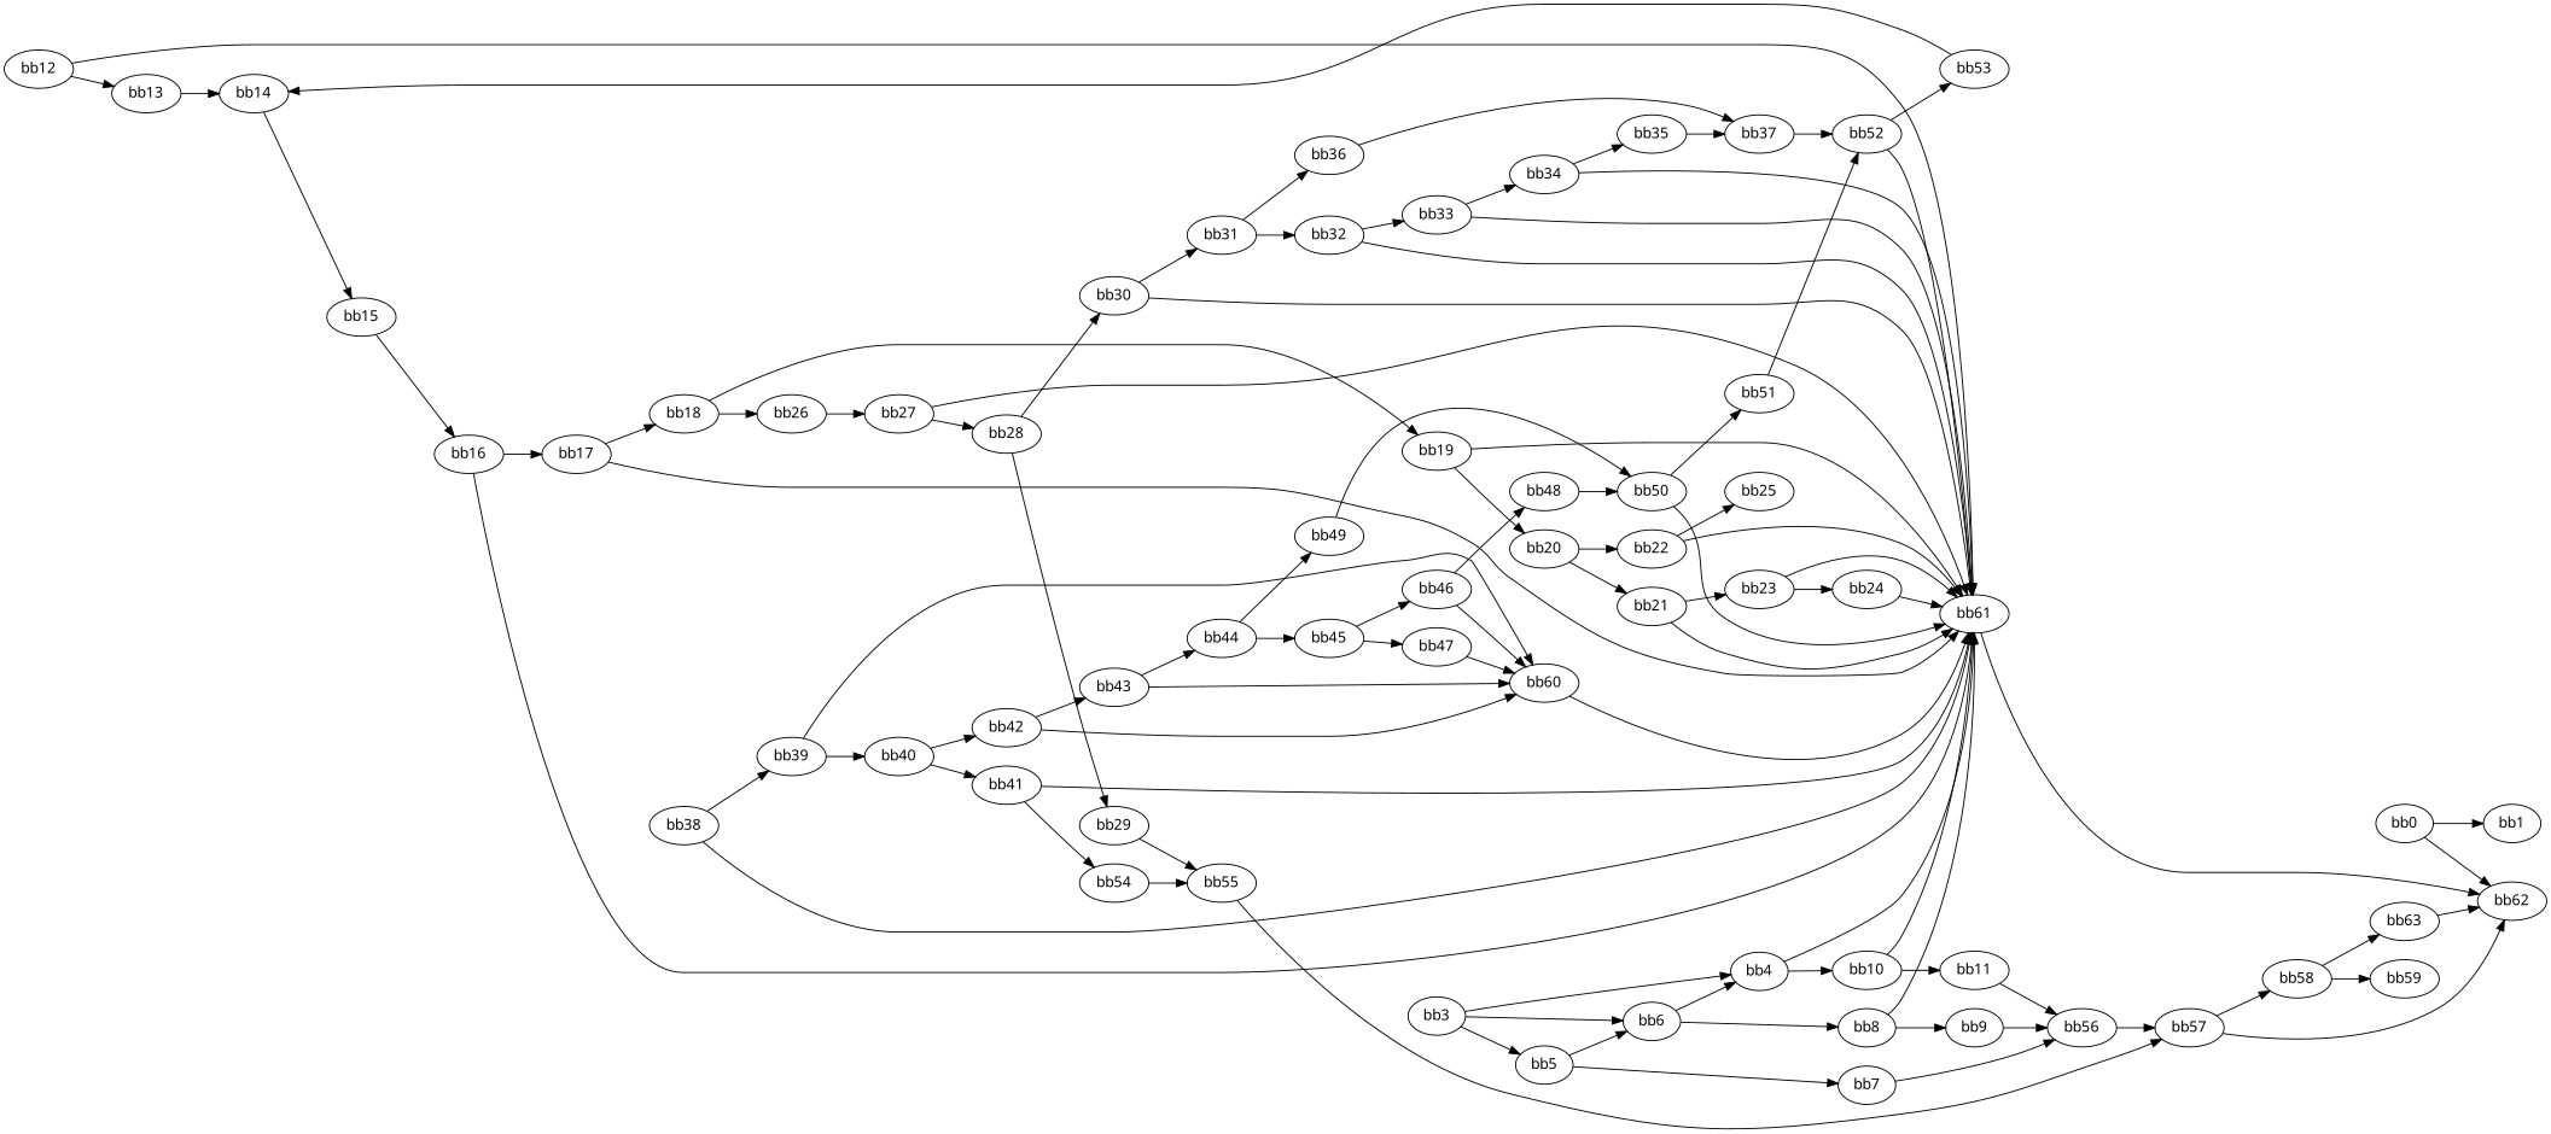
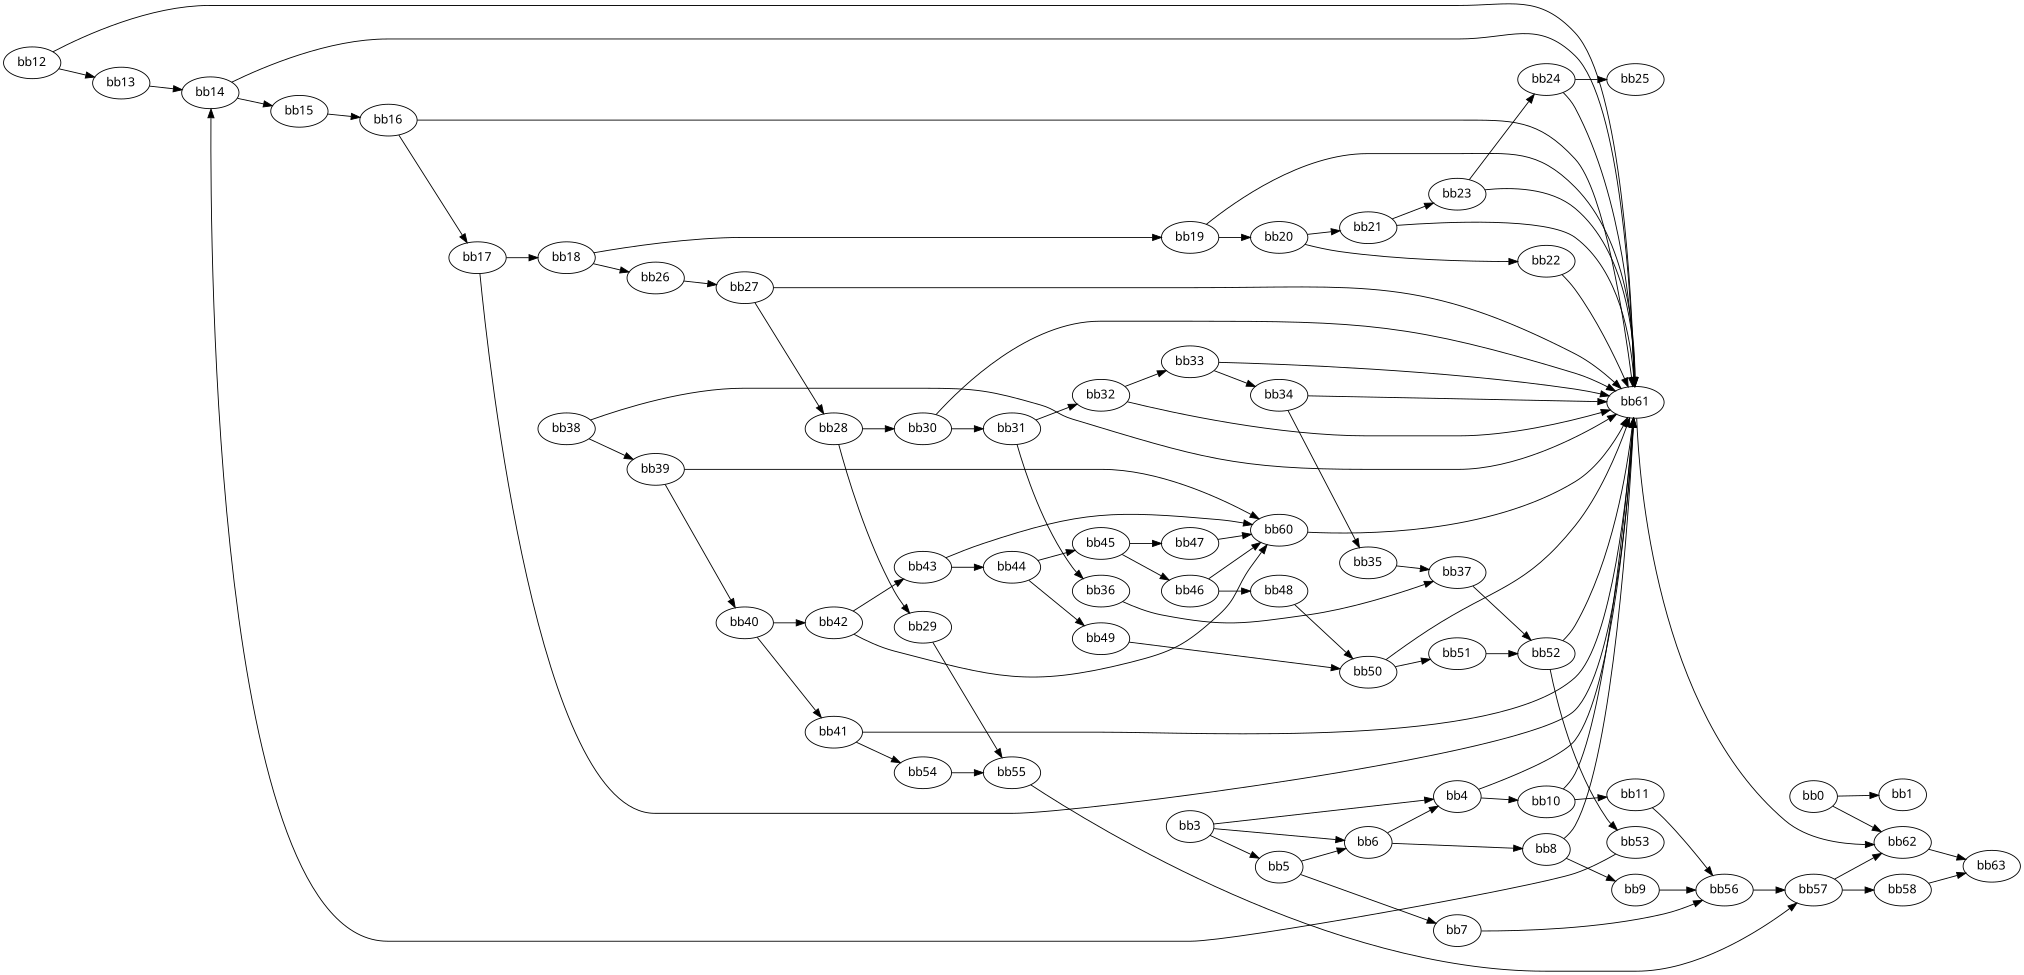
  digraph {
    fontname="Noto Sans"
    rankdir=LR
    node [fontname="Noto Sans"]
    edge [fontname="Noto Sans"]
    n1 [label="bb0\l"]
    n2 [label="bb1\l"]
    n3 [label="bb62\l"]
    n4 [label="bb63\l"]
    n5 [label="bb61\l"]
    n6 [label="bb3\l"]
    n7 [label="bb4\l"]
    n8 [label="bb5\l"]
    n9 [label="bb6\l"]
    n10 [label="bb12\l"]
    n11 [label="bb13\l"]
    n12 [label="bb10\l"]
    n13 [label="bb7\l"]
    n14 [label="bb8\l"]
    n15 [label="bb11\l"]
    n16 [label="bb56\l"]
    n17 [label="bb9\l"]
    n18 [label="bb57\l"]
    n19 [label="bb14\l"]
    n20 [label="bb15\l"]
    n21 [label="bb16\l"]
    n22 [label="bb17\l"]
    n23 [label="bb38\l"]
    n24 [label="bb39\l"]
    n25 [label="bb18\l"]
    n26 [label="bb19\l"]
    n27 [label="bb26\l"]
    n28 [label="bb20\l"]
    n29 [label="bb27\l"]
    n30 [label="bb21\l"]
    n31 [label="bb22\l"]
    n32 [label="bb23\l"]
    n33 [label="bb24\l"]
    n34 [label="bb25\l"]
    n35 [label="bb28\l"]
    n36 [label="bb29\l"]
    n37 [label="bb30\l"]
    n38 [label="bb55\l"]
    n39 [label="bb31\l"]
    n40 [label="bb32\l"]
    n41 [label="bb36\l"]
    n42 [label="bb33\l"]
    n43 [label="bb37\l"]
    n44 [label="bb34\l"]
    n45 [label="bb35\l"]
    n46 [label="bb52\l"]
    n47 [label="bb53\l"]
    n48 [label="bb40\l"]
    n49 [label="bb60\l"]
    n50 [label="bb41\l"]
    n51 [label="bb42\l"]
    n52 [label="bb54\l"]
    n53 [label="bb43\l"]
    n54 [label="bb44\l"]
    n55 [label="bb45\l"]
    n56 [label="bb49\l"]
    n57 [label="bb46\l"]
    n58 [label="bb47\l"]
    n59 [label="bb50\l"]
    n60 [label="bb48\l"]
    n61 [label="bb51\l"]
    n62 [label="bb58\l"]
-   n63 [label="bb59\l"]
    n1 -> n2
    n1 -> n3
-   n4 -> n3
+   n3 -> n4
    n5 -> n3
    n6 -> n7
    n6 -> n8
    n6 -> n9
    n7 -> n5
    n7 -> n12
    n8 -> n9
    n8 -> n13
    n9 -> n7
    n9 -> n14
    n10 -> n5
    n10 -> n11
    n11 -> n19
    n12 -> n5
    n12 -> n15
    n13 -> n16
    n14 -> n5
    n14 -> n17
    n15 -> n16
    n16 -> n18
    n17 -> n16
    n18 -> n3
    n18 -> n62
+   n19 -> n5
    n19 -> n20
    n20 -> n21
    n21 -> n5
    n21 -> n22
    n22 -> n5
    n22 -> n25
    n23 -> n5
    n23 -> n24
    n24 -> n48
    n24 -> n49
    n25 -> n26
    n25 -> n27
    n26 -> n5
    n26 -> n28
    n27 -> n29
    n28 -> n30
    n28 -> n31
    n29 -> n5
    n29 -> n35
    n30 -> n5
    n30 -> n32
    n31 -> n5
    n32 -> n5
    n32 -> n33
    n33 -> n5
-   n31 -> n34
+   n33 -> n34
    n35 -> n36
    n35 -> n37
    n36 -> n38
    n37 -> n5
    n37 -> n39
    n38 -> n18
    n39 -> n40
    n39 -> n41
    n40 -> n5
    n40 -> n42
    n41 -> n43
    n42 -> n5
    n42 -> n44
    n43 -> n46
    n44 -> n5
    n44 -> n45
    n45 -> n43
    n46 -> n5
    n46 -> n47
    n47 -> n19
    n48 -> n50
    n48 -> n51
    n49 -> n5
    n50 -> n5
    n50 -> n52
    n51 -> n49
    n51 -> n53
    n52 -> n38
    n53 -> n49
    n53 -> n54
    n54 -> n55
    n54 -> n56
    n55 -> n57
    n55 -> n58
    n56 -> n59
    n57 -> n49
    n57 -> n60
    n58 -> n49
    n59 -> n5
    n59 -> n61
    n60 -> n59
    n61 -> n46
    n62 -> n4
-   n62 -> n63
  }
